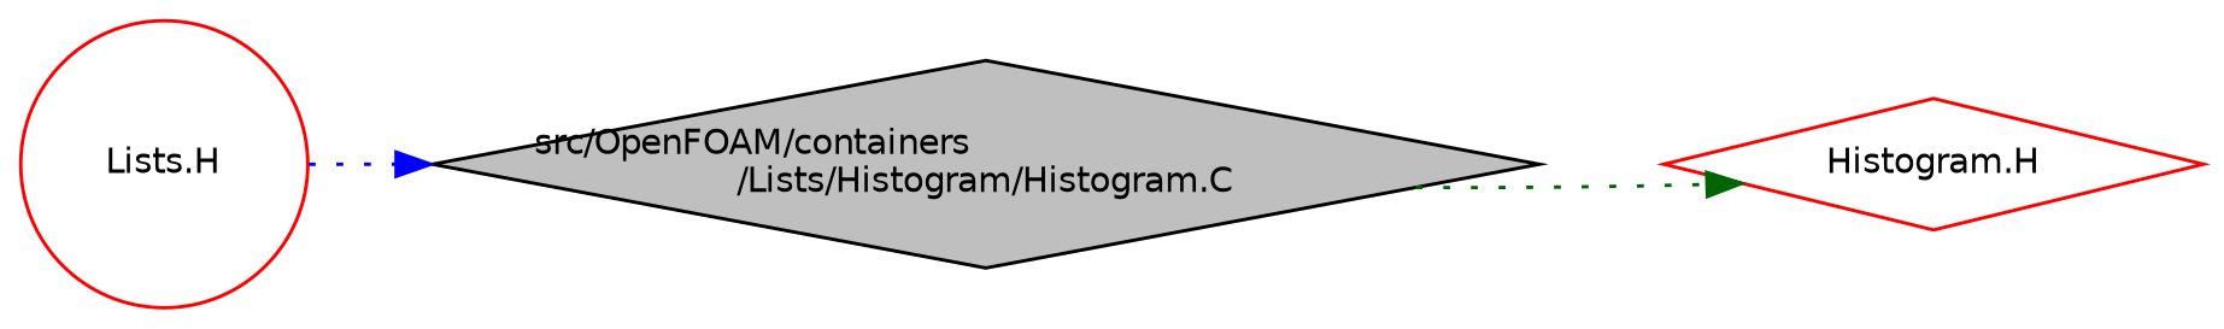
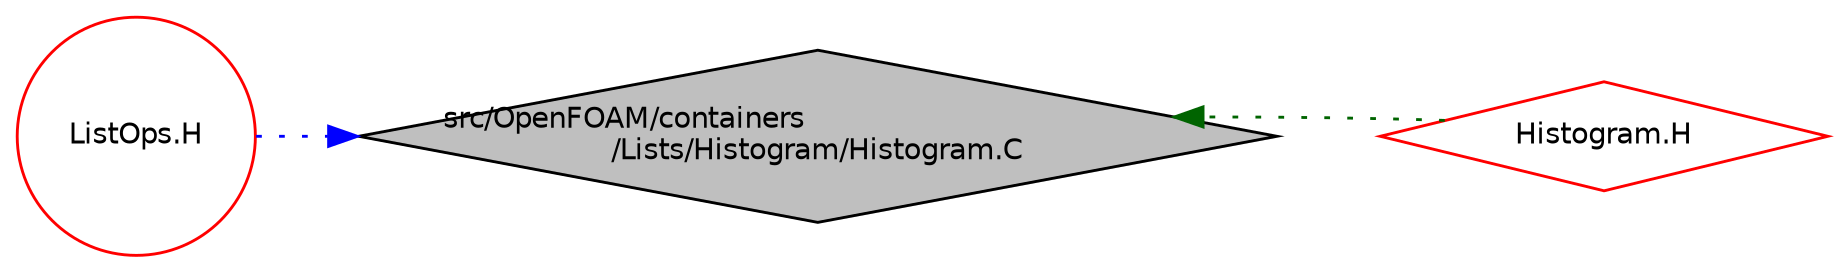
  digraph {
    rankdir=LR
    node [color=red fontname=Helvetica fontsize=10 shape=diamond]
    edge [fontname=Helvetica fontsize=10 labelfontname=Helvetica labelfontsize=10 style=dotted]
    n1 [color=black fillcolor=grey75 fontcolor=black height=0.2 label="src/OpenFOAM/containers\l/Lists/Histogram/Histogram.C" style=filled width=0.4]
    n2 [height=0.2 label="Histogram.H" width=0.4]
-   n3 [height=0.2 label="Lists.H" shape=circle width=0.4]
-   n1 -> n2 [color=darkgreen]
+   n3 [height=0.2 label="ListOps.H" shape=circle width=0.4]
+   n2 -> n1 [color=darkgreen]
    n3 -> n1 [color=blue]
  }
